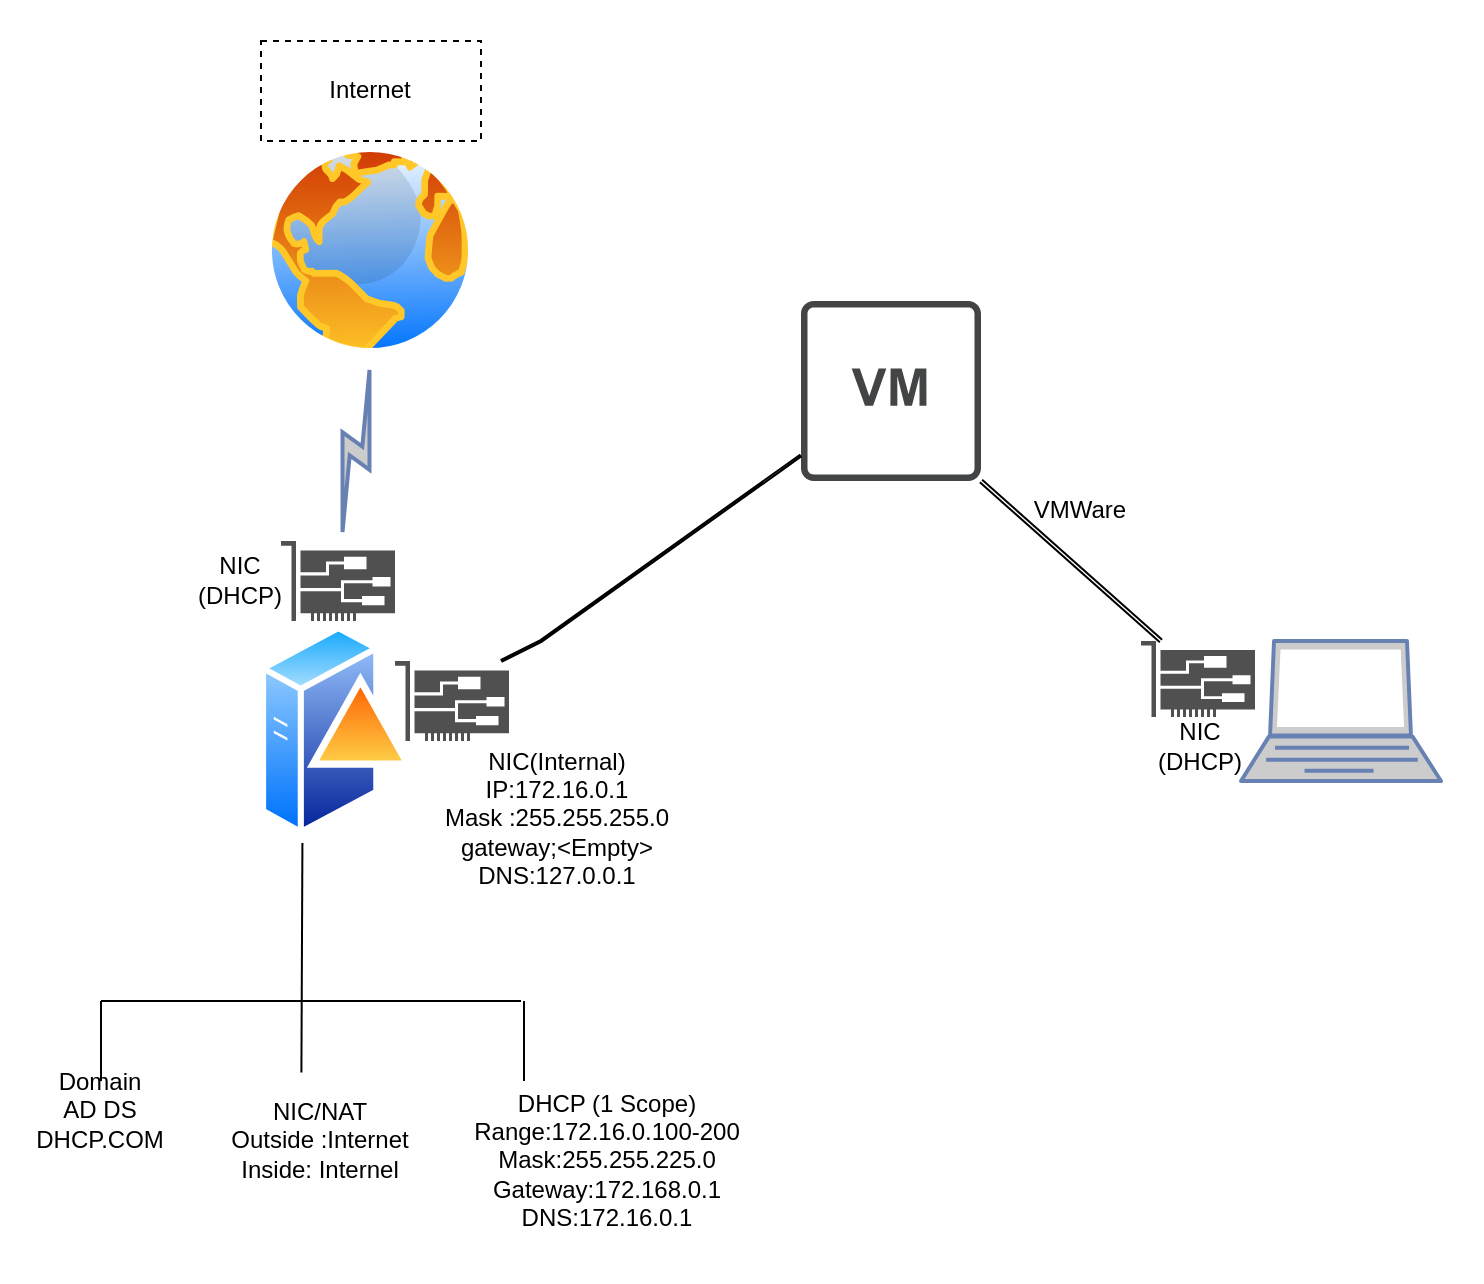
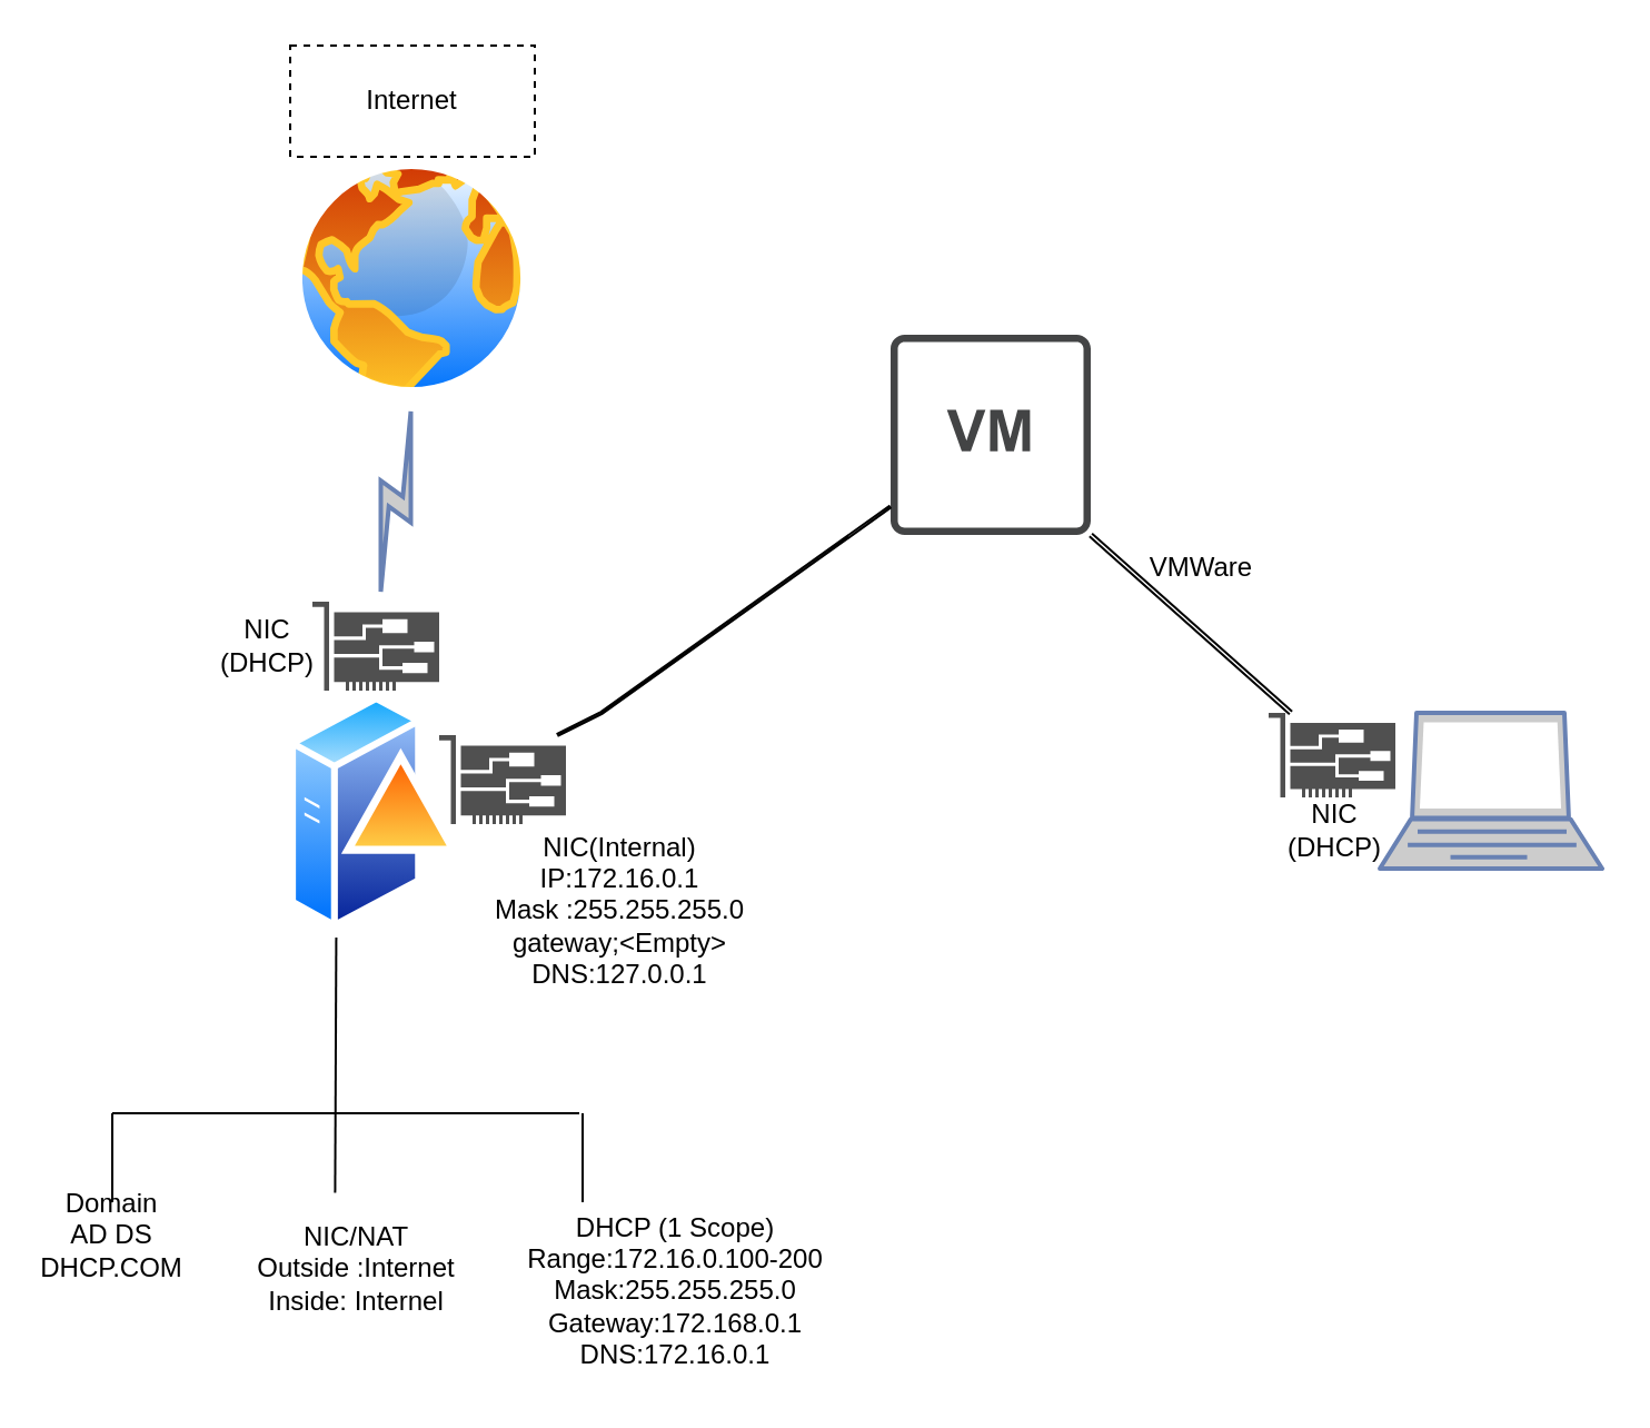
  <mxCell id="0" />
  <mxCell id="1" parent="0" />
  <mxCell id="2" value="" style="image;aspect=fixed;perimeter=ellipsePerimeter;html=1;align=center;shadow=0;dashed=0;spacingTop=3;image=img/lib/active_directory/internet_globe.svg;" vertex="1" parent="1"><mxGeometry x="130" y="70" width="110" height="110" as="geometry" /></mxCell>
  <mxCell id="3" value="Internet" style="html=1;whiteSpace=wrap;dashed=1;" vertex="1" parent="1"><mxGeometry x="130" width="110" height="50" as="geometry" y="20" /></mxCell>
  <mxCell id="4" value="" style="image;aspect=fixed;perimeter=ellipsePerimeter;html=1;align=center;shadow=0;dashed=0;spacingTop=3;image=img/lib/active_directory/domain_controller.svg;" vertex="1" parent="1"><mxGeometry x="130" y="310" width="77" height="110" as="geometry" /></mxCell>
  <mxCell id="5" value="" style="sketch=0;pointerEvents=1;shadow=0;dashed=0;html=1;strokeColor=none;fillColor=#434445;aspect=fixed;labelPosition=center;verticalLabelPosition=bottom;verticalAlign=top;align=center;outlineConnect=0;shape=mxgraph.vvd.virtual_machine;" vertex="1" parent="1"><mxGeometry x="400" y="150" width="90" height="90" as="geometry" /></mxCell>
  <mxCell id="6" value="" style="fontColor=#0066CC;verticalAlign=top;verticalLabelPosition=bottom;labelPosition=center;align=center;html=1;outlineConnect=0;fillColor=#CCCCCC;strokeColor=#6881B3;gradientColor=none;gradientDirection=north;strokeWidth=2;shape=mxgraph.networks.laptop;" vertex="1" parent="1"><mxGeometry x="620" y="320" width="100" height="70" as="geometry" /></mxCell>
  <mxCell id="7" value="" style="sketch=0;pointerEvents=1;shadow=0;dashed=0;html=1;strokeColor=none;fillColor=#505050;labelPosition=center;verticalLabelPosition=bottom;verticalAlign=top;outlineConnect=0;align=center;shape=mxgraph.office.devices.nic;" vertex="1" parent="1"><mxGeometry x="570" y="320" width="57" height="38" as="geometry" /></mxCell>
  <mxCell id="8" value="NIC&lt;div&gt;(DHCP)&lt;/div&gt;" style="text;html=1;align=center;verticalAlign=middle;whiteSpace=wrap;rounded=0;" vertex="1" parent="1"><mxGeometry x="570" y="358" width="60" height="30" as="geometry" /></mxCell>
  <mxCell id="9" value="" style="sketch=0;pointerEvents=1;shadow=0;dashed=0;html=1;strokeColor=none;fillColor=#505050;labelPosition=center;verticalLabelPosition=bottom;verticalAlign=top;outlineConnect=0;align=center;shape=mxgraph.office.devices.nic;" vertex="1" parent="1"><mxGeometry x="140" y="270" width="57" height="40" as="geometry" /></mxCell>
  <mxCell id="10" value="NIC&lt;div&gt;(DHCP)&lt;/div&gt;" style="text;html=1;align=center;verticalAlign=middle;whiteSpace=wrap;rounded=0;" vertex="1" parent="1"><mxGeometry x="90" y="275" width="60" height="30" as="geometry" /></mxCell>
  <mxCell id="11" value="" style="html=1;outlineConnect=0;fillColor=#CCCCCC;strokeColor=#6881B3;gradientColor=none;gradientDirection=north;strokeWidth=2;shape=mxgraph.networks.comm_link_edge;html=1;rounded=0;entryX=0.5;entryY=1;entryDx=0;entryDy=0;" edge="1" parent="1" target="2"><mxGeometry width="100" height="100" relative="1" as="geometry"><mxPoint x="170" y="270" as="sourcePoint" /><mxPoint x="270" y="195" as="targetPoint" /><Array as="points"><mxPoint x="100" y="195" /></Array></mxGeometry></mxCell>
  <mxCell id="12" value="" style="shape=link;html=1;rounded=0;width=-1.034;" edge="1" parent="1" target="5"><mxGeometry width="100" relative="1" as="geometry"><mxPoint x="250" y="330" as="sourcePoint" /><mxPoint x="370" y="280" as="targetPoint" /><Array as="points"><mxPoint x="270" y="320" /></Array></mxGeometry></mxCell>
  <mxCell id="13" value="" style="shape=link;html=1;rounded=0;width=-1.724;" edge="1" parent="1"><mxGeometry width="100" relative="1" as="geometry"><mxPoint x="580" y="320" as="sourcePoint" /><mxPoint x="489.995" y="240" as="targetPoint" /></mxGeometry></mxCell>
  <mxCell id="14" value="" style="sketch=0;pointerEvents=1;shadow=0;dashed=0;html=1;strokeColor=none;fillColor=#505050;labelPosition=center;verticalLabelPosition=bottom;verticalAlign=top;outlineConnect=0;align=center;shape=mxgraph.office.devices.nic;" vertex="1" parent="1"><mxGeometry x="197" y="330" width="57" height="40" as="geometry" /></mxCell>
  <mxCell id="15" value="NIC(Internal)&lt;div&gt;IP:172.16.0.1&lt;/div&gt;&lt;div&gt;Mask :255.255.255.0&lt;/div&gt;&lt;div&gt;gateway;&amp;lt;Empty&amp;gt;&lt;/div&gt;&lt;div&gt;DNS:127.0.0.1&lt;/div&gt;" style="text;html=1;align=center;verticalAlign=middle;whiteSpace=wrap;rounded=0;" vertex="1" parent="1"><mxGeometry x="217" y="384" width="123" height="50" as="geometry" /></mxCell>
  <mxCell id="16" value="" style="endArrow=none;html=1;rounded=0;entryX=0.269;entryY=1.009;entryDx=0;entryDy=0;entryPerimeter=0;exitX=0.402;exitY=-0.071;exitDx=0;exitDy=0;exitPerimeter=0;" edge="1" parent="1" source="22" target="4"><mxGeometry width="50" height="50" relative="1" as="geometry"><mxPoint x="150" y="500" as="sourcePoint" /><mxPoint x="360" y="400" as="targetPoint" /></mxGeometry></mxCell>
  <mxCell id="17" value="" style="endArrow=none;html=1;rounded=0;" edge="1" parent="1"><mxGeometry width="50" height="50" relative="1" as="geometry"><mxPoint x="50" y="500" as="sourcePoint" /><mxPoint x="260" y="500" as="targetPoint" /><Array as="points" /></mxGeometry></mxCell>
  <mxCell id="18" value="" style="endArrow=none;html=1;rounded=0;" edge="1" parent="1"><mxGeometry width="50" height="50" relative="1" as="geometry"><mxPoint x="261.5" y="500" as="sourcePoint" /><mxPoint x="261.5" y="540" as="targetPoint" /></mxGeometry></mxCell>
  <mxCell id="19" value="" style="endArrow=none;html=1;rounded=0;" edge="1" parent="1"><mxGeometry width="50" height="50" relative="1" as="geometry"><mxPoint x="50" y="500" as="sourcePoint" /><mxPoint x="50" y="540" as="targetPoint" /></mxGeometry></mxCell>
  <mxCell id="20" value="VMWare" style="text;html=1;align=center;verticalAlign=middle;whiteSpace=wrap;rounded=0;" vertex="1" parent="1"><mxGeometry x="510" y="240" width="60" height="30" as="geometry" /></mxCell>
  <mxCell id="21" value="Domain&lt;div&gt;AD DS&lt;/div&gt;&lt;div&gt;DHCP.COM&lt;/div&gt;" style="text;html=1;align=center;verticalAlign=middle;whiteSpace=wrap;rounded=0;" vertex="1" parent="1"><mxGeometry x="20" y="540" width="60" height="30" as="geometry" /></mxCell>
  <mxCell id="22" value="NIC/NAT&lt;div&gt;Outside :Internet&lt;/div&gt;&lt;div&gt;Inside: Internel&lt;/div&gt;" style="text;html=1;align=center;verticalAlign=middle;whiteSpace=wrap;rounded=0;" vertex="1" parent="1"><mxGeometry x="110" y="540" width="100" height="60" as="geometry" /></mxCell>
- <mxCell id="23" value="DHCP (1 Scope)&lt;div&gt;Range:172.16.0.100-200&lt;/div&gt;&lt;div&gt;Mask:255.255.225.0&lt;/div&gt;&lt;div&gt;Gateway:172.168.0.1&lt;/div&gt;&lt;div&gt;DNS:172.16.0.1&lt;/div&gt;" style="text;html=1;align=center;verticalAlign=middle;whiteSpace=wrap;rounded=0;" vertex="1" parent="1"><mxGeometry x="207" y="540" width="193" height="80" as="geometry" /></mxCell>
+ <mxCell id="23" value="DHCP (1 Scope)&lt;div&gt;Range:172.16.0.100-200&lt;/div&gt;&lt;div&gt;Mask:255.255.255.0&lt;/div&gt;&lt;div&gt;Gateway:172.168.0.1&lt;/div&gt;&lt;div&gt;DNS:172.16.0.1&lt;/div&gt;" style="text;html=1;align=center;verticalAlign=middle;whiteSpace=wrap;rounded=0;" vertex="1" parent="1"><mxGeometry x="207" y="540" width="193" height="80" as="geometry" /></mxCell>
